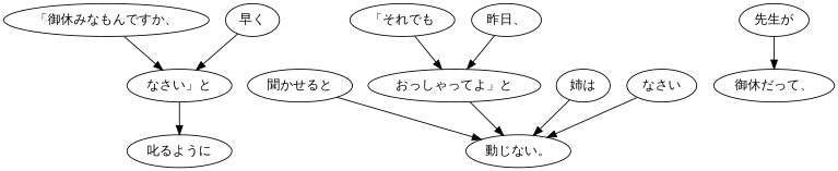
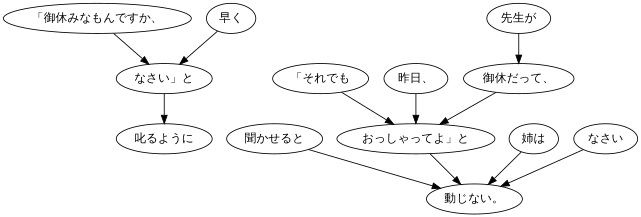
  digraph {
    fontname="Open Sans"
    node [fontname="Open Sans"]
    edge [fontname="Open Sans"]
    n1 [label="「御休みなもんですか、"]
    n2 [label="なさい」と"]
    n3 [label="叱るように"]
    n4 [label="早く"]
    n5 [label="聞かせると"]
    n6 [label="動じない。"]
    n7 [label="「それでも"]
    n8 [label="おっしゃってよ」と"]
    n9 [label="昨日、"]
    n10 [label="先生が"]
    n11 [label="御休だって、"]
    n12 [label="姉は"]
    n13 [label="なさい"]
    n1 -> n2
    n2 -> n3
    n4 -> n2
    n5 -> n6
    n7 -> n8
    n8 -> n6
    n9 -> n8
    n10 -> n11
+   n11 -> n8
    n12 -> n6
    n13 -> n6
  }
